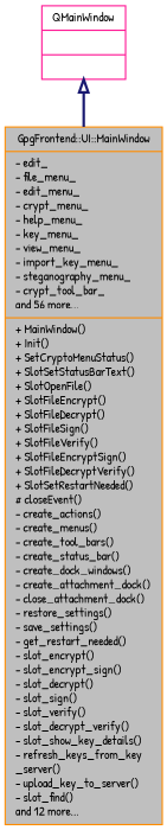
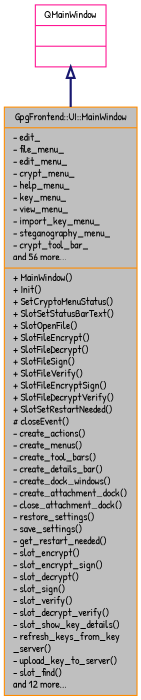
  digraph {
    fontname="Patrick Hand"
    node [fontname="Patrick Hand" fontsize=10 shape=record style=filled]
-   n1 [color=darkorange fillcolor=grey75 fontcolor=black height=0.2 label="{GpgFrontend::UI::MainWindow\n|- edit_\l- file_menu_\l- edit_menu_\l- crypt_menu_\l- help_menu_\l- key_menu_\l- view_menu_\l- import_key_menu_\l- steganography_menu_\l- crypt_tool_bar_\land 56 more...\l|+ MainWindow()\l+ Init()\l+ SetCryptoMenuStatus()\l+ SlotSetStatusBarText()\l+ SlotOpenFile()\l+ SlotFileEncrypt()\l+ SlotFileDecrypt()\l+ SlotFileSign()\l+ SlotFileVerify()\l+ SlotFileEncryptSign()\l+ SlotFileDecryptVerify()\l+ SlotSetRestartNeeded()\l# closeEvent()\l- create_actions()\l- create_menus()\l- create_tool_bars()\l- create_status_bar()\l- create_dock_windows()\l- create_attachment_dock()\l- close_attachment_dock()\l- restore_settings()\l- save_settings()\l- get_restart_needed()\l- slot_encrypt()\l- slot_encrypt_sign()\l- slot_decrypt()\l- slot_sign()\l- slot_verify()\l- slot_decrypt_verify()\l- slot_show_key_details()\l- refresh_keys_from_key\l_server()\l- upload_key_to_server()\l- slot_find()\land 12 more...\l}" width=0.4]
+   n1 [color=darkorange fillcolor=grey75 fontcolor=black height=0.2 label="{GpgFrontend::UI::MainWindow\n|- edit_\l- file_menu_\l- edit_menu_\l- crypt_menu_\l- help_menu_\l- key_menu_\l- view_menu_\l- import_key_menu_\l- steganography_menu_\l- crypt_tool_bar_\land 56 more...\l|+ MainWindow()\l+ Init()\l+ SetCryptoMenuStatus()\l+ SlotSetStatusBarText()\l+ SlotOpenFile()\l+ SlotFileEncrypt()\l+ SlotFileDecrypt()\l+ SlotFileSign()\l+ SlotFileVerify()\l+ SlotFileEncryptSign()\l+ SlotFileDecryptVerify()\l+ SlotSetRestartNeeded()\l# closeEvent()\l- create_actions()\l- create_menus()\l- create_tool_bars()\l- create_details_bar()\l- create_dock_windows()\l- create_attachment_dock()\l- close_attachment_dock()\l- restore_settings()\l- save_settings()\l- get_restart_needed()\l- slot_encrypt()\l- slot_encrypt_sign()\l- slot_decrypt()\l- slot_sign()\l- slot_verify()\l- slot_decrypt_verify()\l- slot_show_key_details()\l- refresh_keys_from_key\l_server()\l- upload_key_to_server()\l- slot_find()\land 12 more...\l}" width=0.4]
    n2 [color=deeppink fillcolor=white height=0.2 label="{QMainWindow\n||}" width=0.4]
    n2 -> n1 [arrowtail=onormal color=midnightblue dir=back fontname="Patrick Hand" fontsize=10 labelfontname=Helvetica labelfontsize=10 style=bold]
  }
